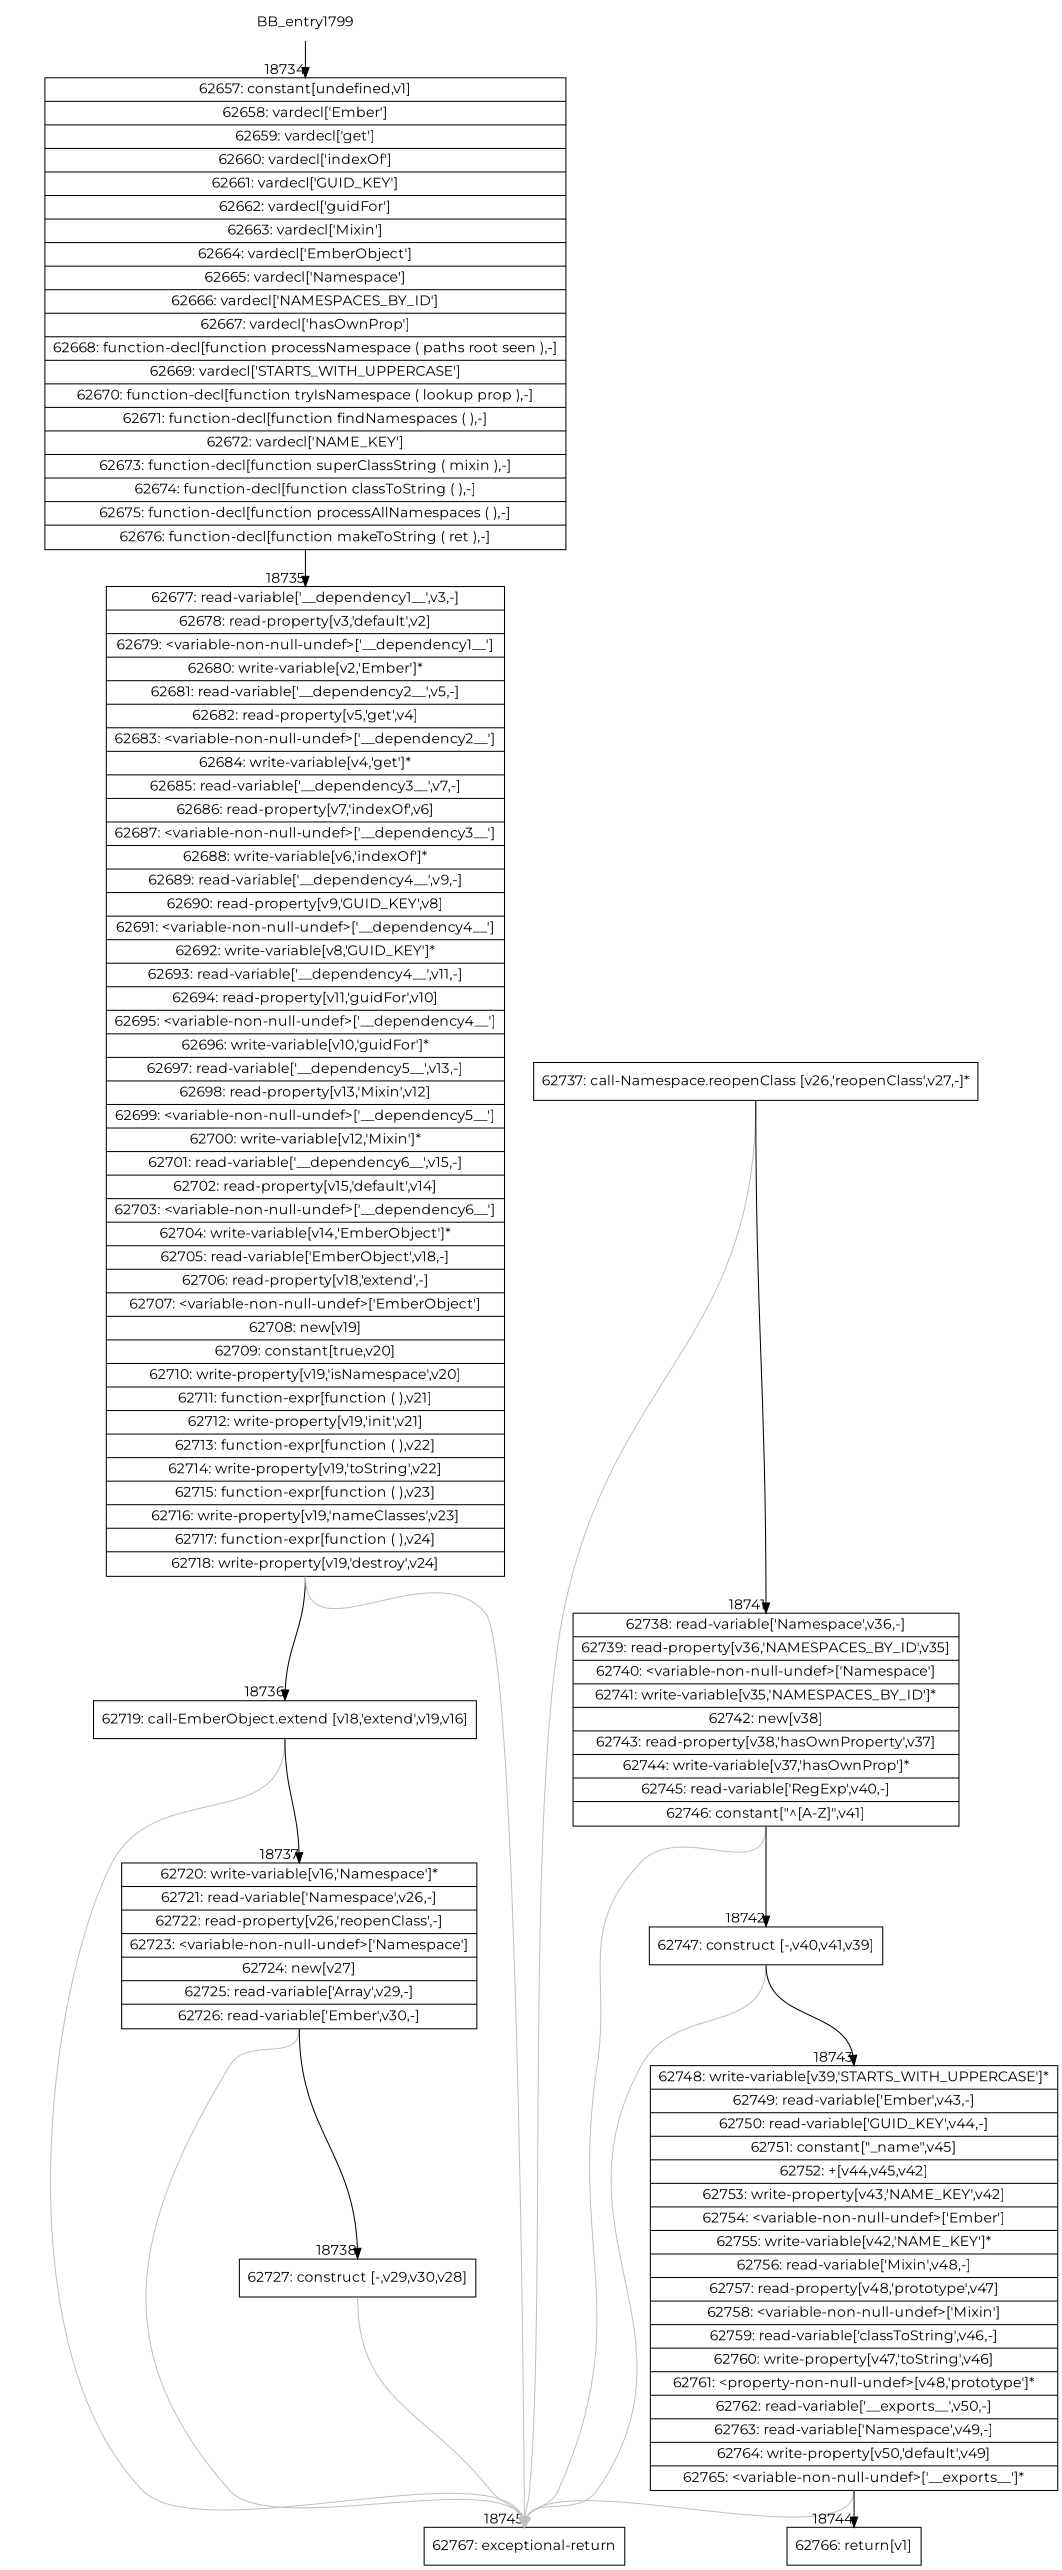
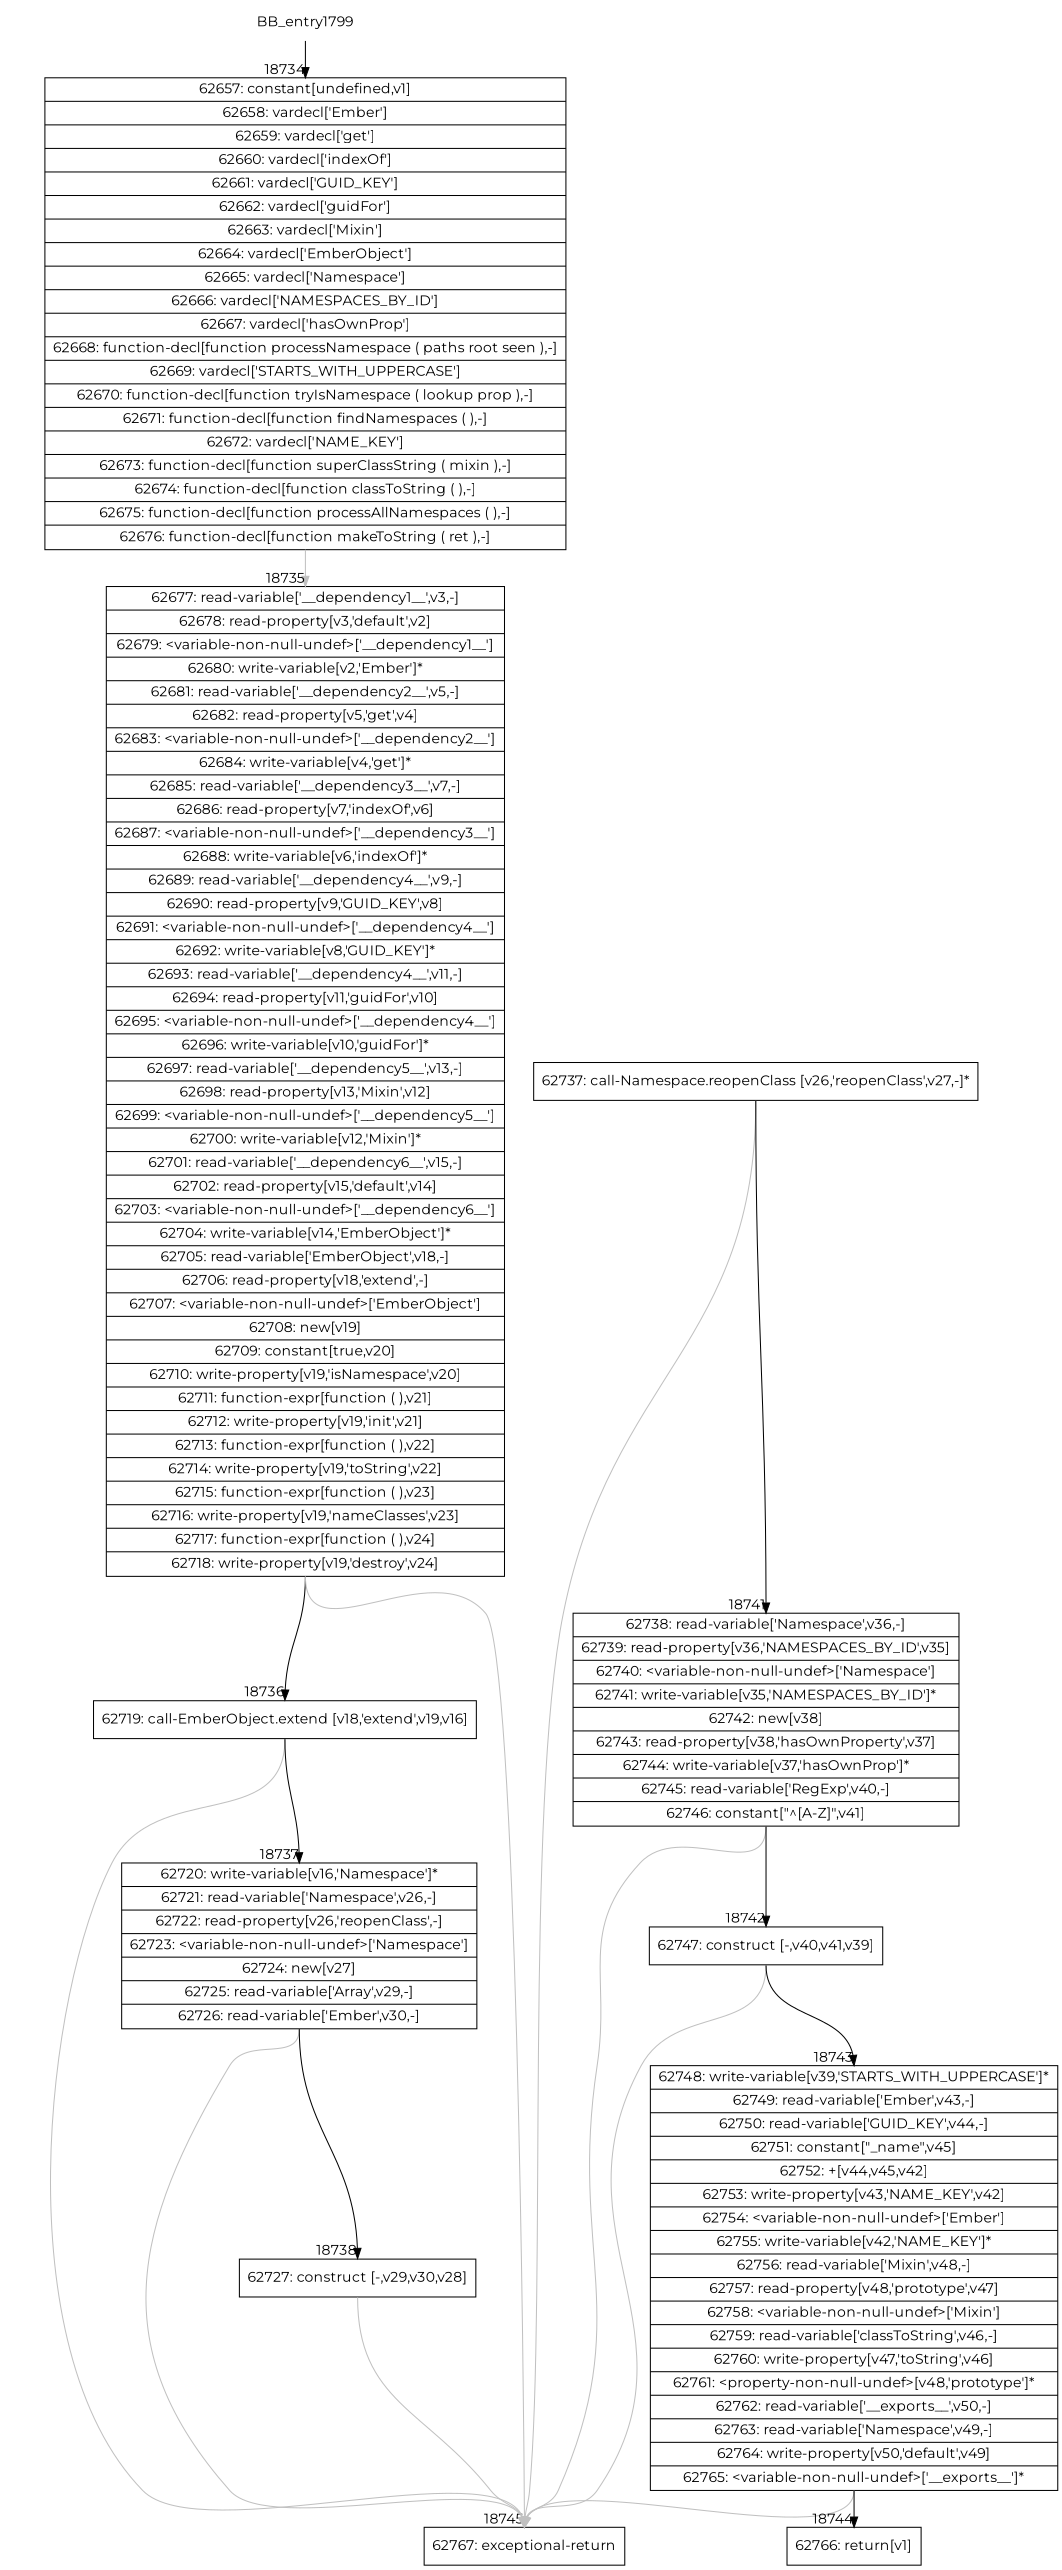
  digraph {
    fontname=Montserrat
    rankdir=TD
    node [fontname=Montserrat shape=record]
    edge [fontname=Montserrat headport=n tailport=s]
    n1 [label=BB_entry1799 shape=none]
    n2 [label="{62657: constant[undefined,v1]|62658: vardecl['Ember']|62659: vardecl['get']|62660: vardecl['indexOf']|62661: vardecl['GUID_KEY']|62662: vardecl['guidFor']|62663: vardecl['Mixin']|62664: vardecl['EmberObject']|62665: vardecl['Namespace']|62666: vardecl['NAMESPACES_BY_ID']|62667: vardecl['hasOwnProp']|62668: function-decl[function processNamespace ( paths root seen ),-]|62669: vardecl['STARTS_WITH_UPPERCASE']|62670: function-decl[function tryIsNamespace ( lookup prop ),-]|62671: function-decl[function findNamespaces ( ),-]|62672: vardecl['NAME_KEY']|62673: function-decl[function superClassString ( mixin ),-]|62674: function-decl[function classToString ( ),-]|62675: function-decl[function processAllNamespaces ( ),-]|62676: function-decl[function makeToString ( ret ),-]}"]
    n3 [label="{62677: read-variable['__dependency1__',v3,-]|62678: read-property[v3,'default',v2]|62679: \<variable-non-null-undef\>['__dependency1__']|62680: write-variable[v2,'Ember']*|62681: read-variable['__dependency2__',v5,-]|62682: read-property[v5,'get',v4]|62683: \<variable-non-null-undef\>['__dependency2__']|62684: write-variable[v4,'get']*|62685: read-variable['__dependency3__',v7,-]|62686: read-property[v7,'indexOf',v6]|62687: \<variable-non-null-undef\>['__dependency3__']|62688: write-variable[v6,'indexOf']*|62689: read-variable['__dependency4__',v9,-]|62690: read-property[v9,'GUID_KEY',v8]|62691: \<variable-non-null-undef\>['__dependency4__']|62692: write-variable[v8,'GUID_KEY']*|62693: read-variable['__dependency4__',v11,-]|62694: read-property[v11,'guidFor',v10]|62695: \<variable-non-null-undef\>['__dependency4__']|62696: write-variable[v10,'guidFor']*|62697: read-variable['__dependency5__',v13,-]|62698: read-property[v13,'Mixin',v12]|62699: \<variable-non-null-undef\>['__dependency5__']|62700: write-variable[v12,'Mixin']*|62701: read-variable['__dependency6__',v15,-]|62702: read-property[v15,'default',v14]|62703: \<variable-non-null-undef\>['__dependency6__']|62704: write-variable[v14,'EmberObject']*|62705: read-variable['EmberObject',v18,-]|62706: read-property[v18,'extend',-]|62707: \<variable-non-null-undef\>['EmberObject']|62708: new[v19]|62709: constant[true,v20]|62710: write-property[v19,'isNamespace',v20]|62711: function-expr[function ( ),v21]|62712: write-property[v19,'init',v21]|62713: function-expr[function ( ),v22]|62714: write-property[v19,'toString',v22]|62715: function-expr[function ( ),v23]|62716: write-property[v19,'nameClasses',v23]|62717: function-expr[function ( ),v24]|62718: write-property[v19,'destroy',v24]}"]
    n4 [label="{62719: call-EmberObject.extend [v18,'extend',v19,v16]}"]
    n5 [label="{62767: exceptional-return}"]
    n6 [label="{62720: write-variable[v16,'Namespace']*|62721: read-variable['Namespace',v26,-]|62722: read-property[v26,'reopenClass',-]|62723: \<variable-non-null-undef\>['Namespace']|62724: new[v27]|62725: read-variable['Array',v29,-]|62726: read-variable['Ember',v30,-]}"]
    n7 [label="{62727: construct [-,v29,v30,v28]}"]
    n8 [label="{62737: call-Namespace.reopenClass [v26,'reopenClass',v27,-]*}"]
    n9 [label="{62738: read-variable['Namespace',v36,-]|62739: read-property[v36,'NAMESPACES_BY_ID',v35]|62740: \<variable-non-null-undef\>['Namespace']|62741: write-variable[v35,'NAMESPACES_BY_ID']*|62742: new[v38]|62743: read-property[v38,'hasOwnProperty',v37]|62744: write-variable[v37,'hasOwnProp']*|62745: read-variable['RegExp',v40,-]|62746: constant[\"^[A-Z]\",v41]}"]
    n10 [label="{62747: construct [-,v40,v41,v39]}"]
    n11 [label="{62748: write-variable[v39,'STARTS_WITH_UPPERCASE']*|62749: read-variable['Ember',v43,-]|62750: read-variable['GUID_KEY',v44,-]|62751: constant[\"_name\",v45]|62752: +[v44,v45,v42]|62753: write-property[v43,'NAME_KEY',v42]|62754: \<variable-non-null-undef\>['Ember']|62755: write-variable[v42,'NAME_KEY']*|62756: read-variable['Mixin',v48,-]|62757: read-property[v48,'prototype',v47]|62758: \<variable-non-null-undef\>['Mixin']|62759: read-variable['classToString',v46,-]|62760: write-property[v47,'toString',v46]|62761: \<property-non-null-undef\>[v48,'prototype']*|62762: read-variable['__exports__',v50,-]|62763: read-variable['Namespace',v49,-]|62764: write-property[v50,'default',v49]|62765: \<variable-non-null-undef\>['__exports__']*}"]
    n12 [label="{62766: return[v1]}"]
    n1 -> n2 [headlabel="    18734"]
-   n2 -> n3 [headlabel="      18735"]
+   n2 -> n3 [headlabel="      18735" color=gray]
    n3 -> n4 [headlabel="      18736"]
    n3 -> n5 [color=gray headlabel="      18745"]
    n4 -> n5 [color=gray]
    n4 -> n6 [headlabel="      18737"]
    n6 -> n5 [color=gray]
    n6 -> n7 [headlabel="      18738"]
    n7 -> n5 [color=gray]
    n8 -> n5 [color=gray]
    n8 -> n9 [headlabel="      18741"]
    n9 -> n5 [color=gray]
    n9 -> n10 [headlabel="      18742"]
    n10 -> n5 [color=gray]
    n10 -> n11 [headlabel="      18743"]
    n11 -> n5 [color=gray]
    n11 -> n12 [headlabel="      18744"]
  }
